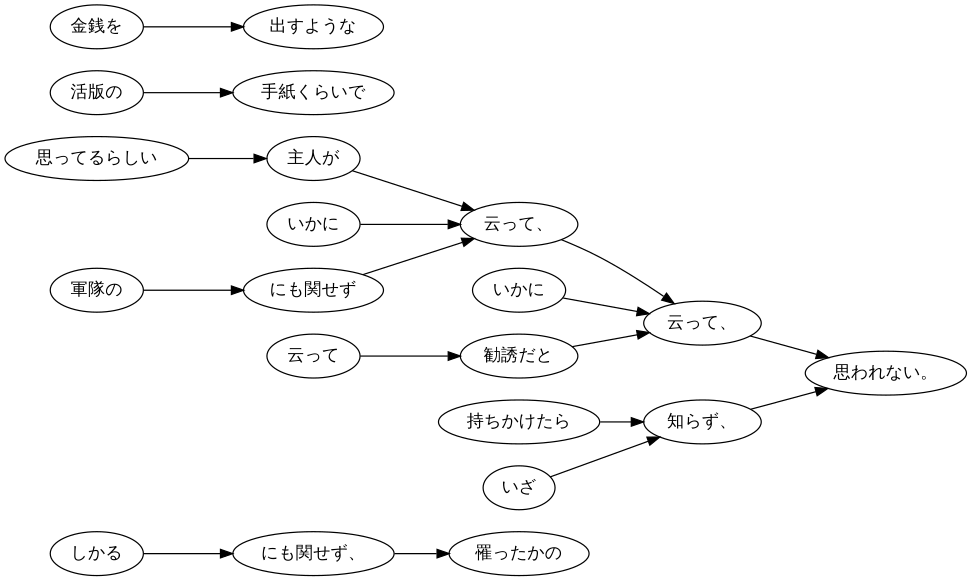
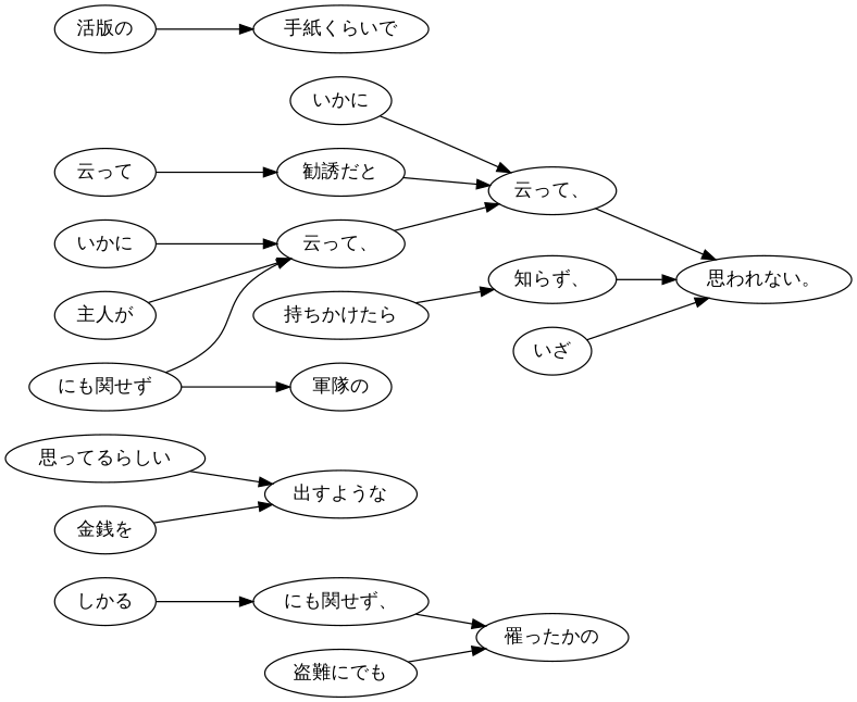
  digraph {
    fontname="Playfair Display"
    rankdir=LR
    node [fontname="Playfair Display"]
    edge [fontname="Playfair Display"]
    n1 [label="しかる"]
    n2 [label="にも関せず、"]
    n3 [label="罹ったかの"]
+   n4 [label="盗難にでも"]
    n5 [label="思ってるらしい"]
    n6 [label="主人が"]
    n7 [label="云って、"]
    n8 [label="云って、"]
    n9 [label="いかに"]
    n10 [label="軍隊の"]
    n11 [label="にも関せず"]
    n12 [label="思われない。"]
    n13 [label="いかに"]
    n14 [label="云って"]
    n15 [label="勧誘だと"]
    n16 [label="持ちかけたら"]
    n17 [label="知らず、"]
    n18 [label="いざ"]
    n19 [label="活版の"]
    n20 [label="手紙くらいで"]
    n21 [label="出すような"]
    n22 [label="金銭を"]
    n1 -> n2
    n2 -> n3
-   n5 -> n6
+   n4 -> n3
+   n5 -> n21
    n6 -> n7
    n7 -> n8
    n8 -> n12
    n9 -> n7
-   n10 -> n11
+   n11 -> n10
    n11 -> n7
    n13 -> n8
    n14 -> n15
    n15 -> n8
    n16 -> n17
    n17 -> n12
-   n18 -> n17
+   n18 -> n12
    n19 -> n20
    n22 -> n21
  }
